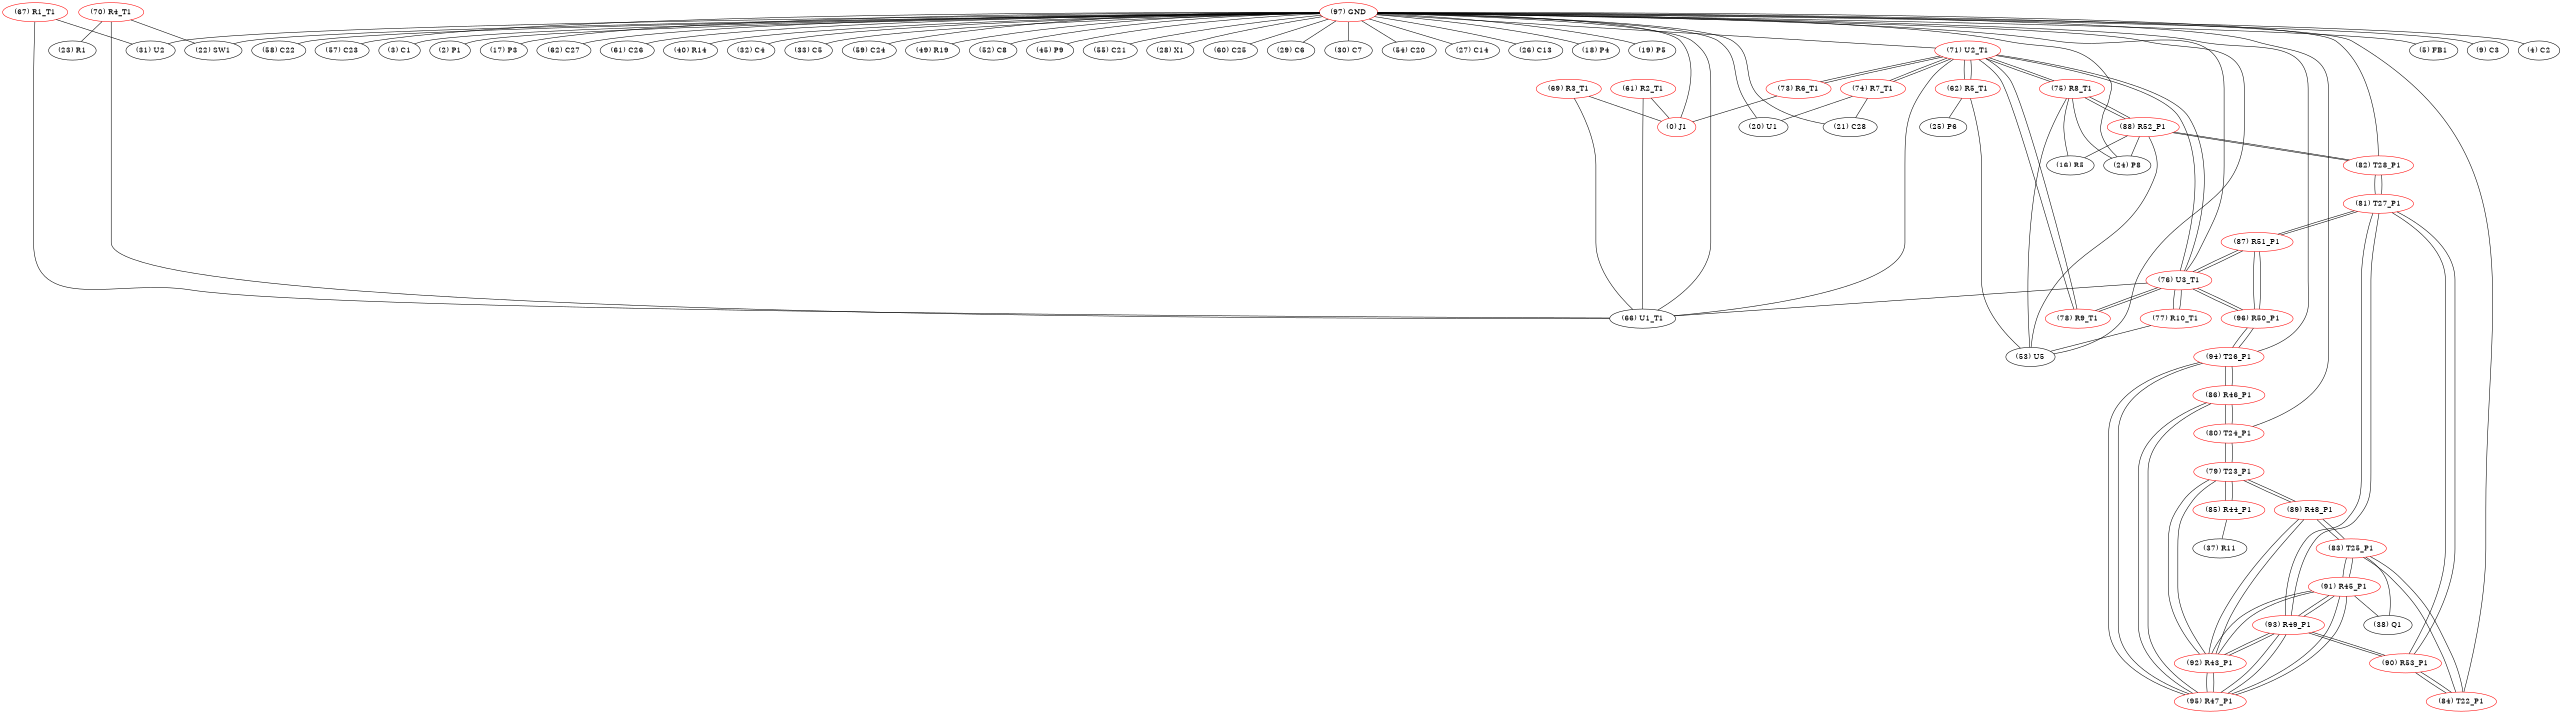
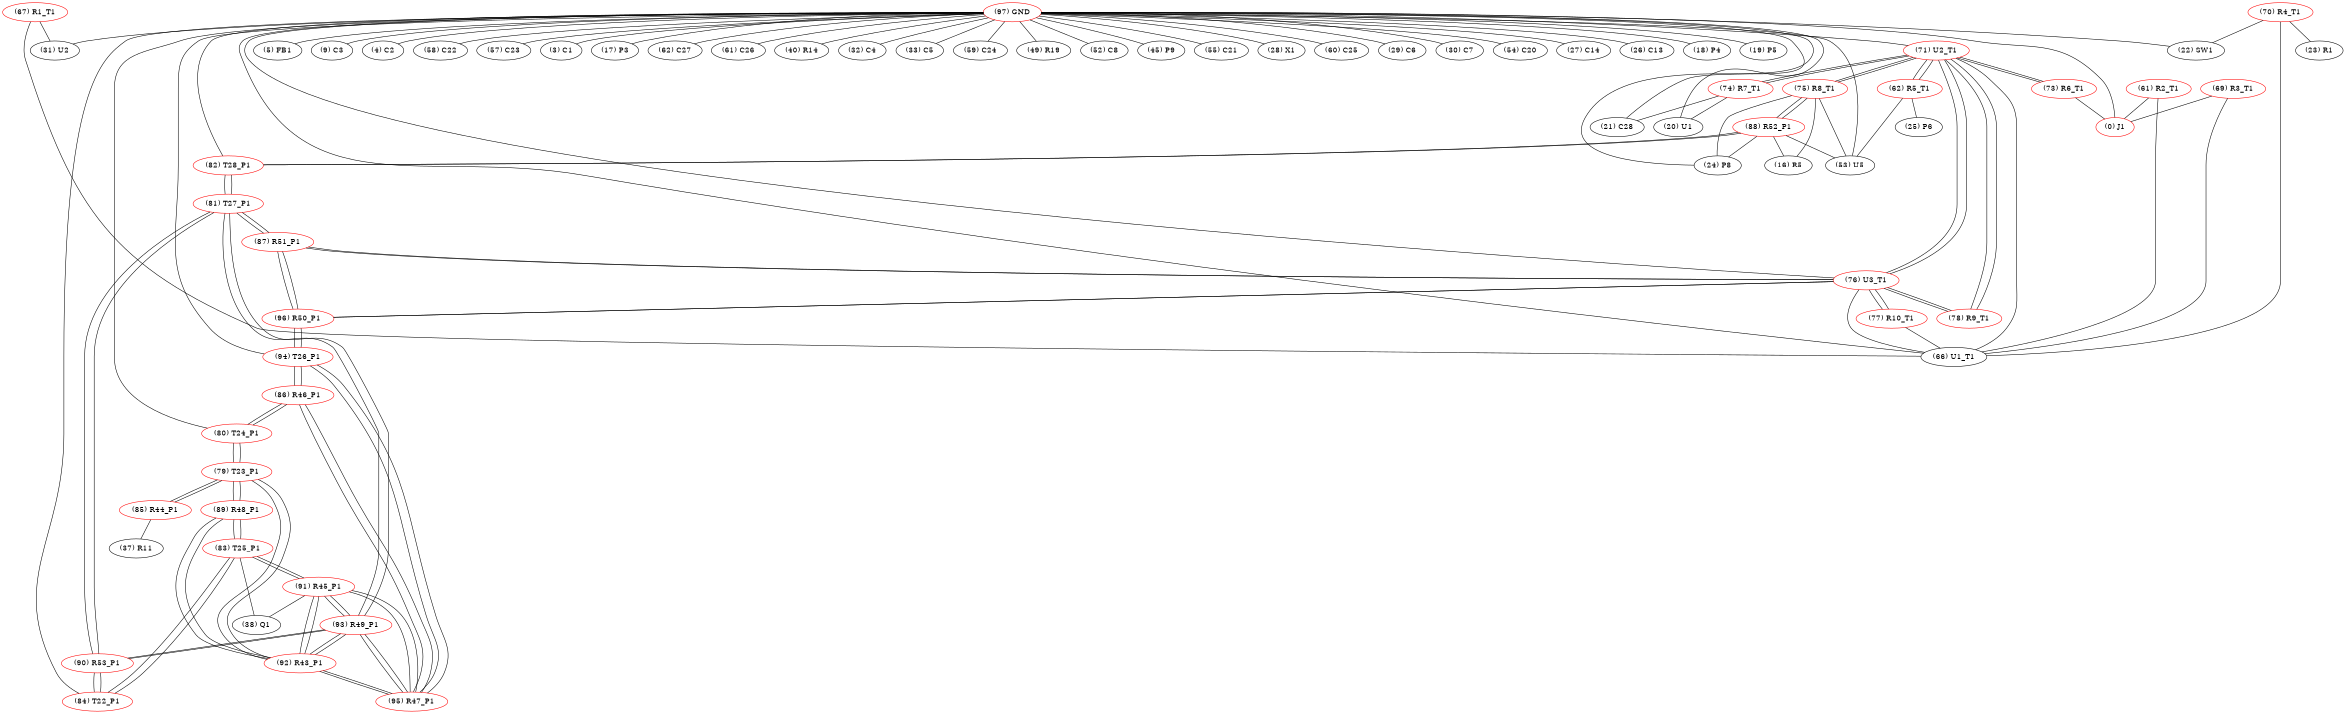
  graph {
    n1 [color=red label="(67) R1_T1"]
    n2 [label="(31) U2"]
    n3 [label="(66) U1_T1"]
    n4 [color=red label="(61) R2_T1"]
    n5 [color=red label="(0) J1"]
    n6 [color=red label="(69) R3_T1"]
    n7 [color=red label="(70) R4_T1"]
    n8 [label="(22) SW1"]
    n9 [label="(23) R1"]
    n10 [color=red label="(71) U2_T1"]
    n11 [color=red label="(74) R7_T1"]
    n12 [color=red label="(75) R8_T1"]
    n13 [color=red label="(62) R5_T1"]
    n14 [color=red label="(73) R6_T1"]
    n15 [color=red label="(76) U3_T1"]
    n16 [color=red label="(78) R9_T1"]
    n17 [label="(20) U1"]
    n18 [label="(21) C28"]
    n19 [label="(53) U5"]
    n20 [label="(16) R5"]
    n21 [label="(24) P8"]
    n22 [color=red label="(88) R52_P1"]
    n23 [label="(25) P6"]
    n24 [color=red label="(77) R10_T1"]
    n25 [color=red label="(87) R51_P1"]
    n26 [color=red label="(96) R50_P1"]
    n27 [color=red label="(82) T28_P1"]
    n28 [color=red label="(81) T27_P1"]
    n29 [color=red label="(94) T26_P1"]
    n30 [color=red label="(93) R49_P1"]
    n31 [color=red label="(90) R53_P1"]
    n32 [color=red label="(95) R47_P1"]
    n33 [color=red label="(86) R46_P1"]
    n34 [color=red label="(79) T23_P1"]
    n35 [color=red label="(89) R48_P1"]
    n36 [color=red label="(92) R43_P1"]
    n37 [color=red label="(80) T24_P1"]
    n38 [color=red label="(85) R44_P1"]
    n39 [color=red label="(83) T25_P1"]
    n40 [color=red label="(91) R45_P1"]
    n41 [label="(37) R11"]
    n42 [color=red label="(84) T22_P1"]
    n43 [label="(38) Q1"]
    n44 [color=red label="(97) GND"]
    n45 [label="(5) FB1"]
    n46 [label="(9) C3"]
    n47 [label="(4) C2"]
    n48 [label="(58) C22"]
    n49 [label="(57) C23"]
    n50 [label="(3) C1"]
-   n51 [label="(2) P1"]
    n52 [label="(17) P3"]
    n53 [label="(62) C27"]
    n54 [label="(61) C26"]
    n55 [label="(40) R14"]
    n56 [label="(32) C4"]
    n57 [label="(33) C5"]
    n58 [label="(59) C24"]
    n59 [label="(49) R19"]
    n60 [label="(52) C8"]
    n61 [label="(45) P9"]
    n62 [label="(55) C21"]
    n63 [label="(28) X1"]
    n64 [label="(60) C25"]
    n65 [label="(29) C6"]
    n66 [label="(30) C7"]
    n67 [label="(54) C20"]
    n68 [label="(27) C14"]
    n69 [label="(26) C13"]
    n70 [label="(18) P4"]
    n71 [label="(19) P5"]
    n1 -- n2
    n1 -- n3
    n4 -- n3
    n4 -- n5
    n6 -- n3
    n6 -- n5
    n7 -- n3
    n7 -- n8
    n7 -- n9
    n10 -- n3
    n10 -- n11
    n10 -- n12
    n10 -- n13
    n10 -- n14
    n10 -- n15
    n10 -- n16
    n11 -- n10
    n11 -- n17
    n11 -- n18
    n12 -- n10
    n12 -- n19
    n12 -- n20
    n12 -- n21
    n12 -- n22
    n13 -- n10
    n13 -- n19
    n13 -- n23
    n14 -- n5
    n14 -- n10
    n15 -- n3
    n15 -- n10
    n15 -- n16
    n15 -- n24
    n15 -- n25
    n15 -- n26
    n16 -- n10
    n16 -- n15
    n22 -- n12
    n22 -- n19
    n22 -- n20
    n22 -- n21
    n22 -- n27
-   n24 -- n19
+   n24 -- n3
    n24 -- n15
    n25 -- n15
    n25 -- n26
    n25 -- n28
    n26 -- n15
    n26 -- n25
    n26 -- n29
    n27 -- n22
    n27 -- n28
    n28 -- n25
    n28 -- n27
    n28 -- n30
    n28 -- n31
    n29 -- n26
    n29 -- n32
    n29 -- n33
    n30 -- n28
    n30 -- n31
    n30 -- n32
    n30 -- n36
    n30 -- n40
    n31 -- n28
    n31 -- n30
    n31 -- n42
    n32 -- n29
    n32 -- n30
    n32 -- n33
    n32 -- n36
    n32 -- n40
    n33 -- n29
    n33 -- n32
    n33 -- n37
    n34 -- n35
    n34 -- n36
    n34 -- n37
    n34 -- n38
    n35 -- n34
    n35 -- n36
    n35 -- n39
    n36 -- n30
    n36 -- n32
    n36 -- n34
    n36 -- n35
    n36 -- n40
    n37 -- n33
    n37 -- n34
    n38 -- n34
    n38 -- n41
    n39 -- n35
    n39 -- n40
    n39 -- n42
    n39 -- n43
    n40 -- n30
    n40 -- n32
    n40 -- n36
    n40 -- n39
    n40 -- n43
    n42 -- n31
    n42 -- n39
    n44 -- n2
    n44 -- n3
    n44 -- n5
    n44 -- n8
    n44 -- n10
    n44 -- n15
    n44 -- n17
    n44 -- n18
    n44 -- n19
    n44 -- n21
    n44 -- n27
    n44 -- n29
    n44 -- n37
    n44 -- n42
    n44 -- n45
    n44 -- n46
    n44 -- n47
    n44 -- n48
    n44 -- n49
    n44 -- n50
-   n44 -- n51
    n44 -- n52
    n44 -- n53
    n44 -- n54
    n44 -- n55
    n44 -- n56
    n44 -- n57
    n44 -- n58
    n44 -- n59
    n44 -- n60
    n44 -- n61
    n44 -- n62
    n44 -- n63
    n44 -- n64
    n44 -- n65
    n44 -- n66
    n44 -- n67
    n44 -- n68
    n44 -- n69
    n44 -- n70
    n44 -- n71
  }
